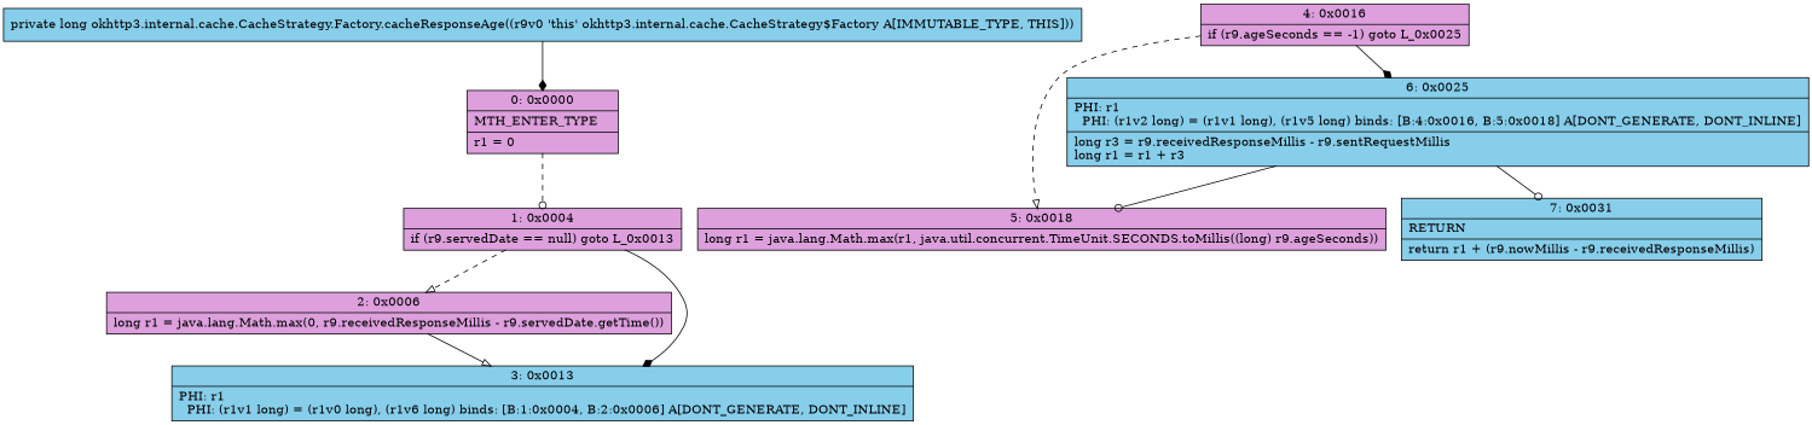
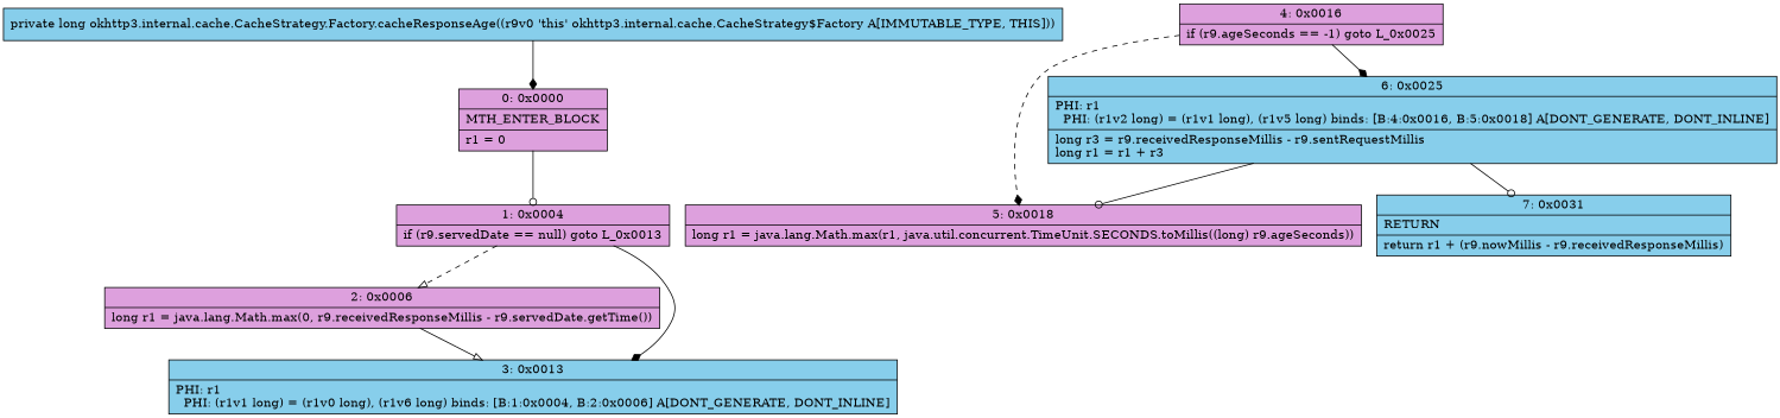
  digraph {
    node [fillcolor=plum shape=record style=filled]
    edge [arrowhead=diamond]
-   n1 [label="{0\:\ 0x0000|MTH_ENTER_TYPE\l|r1 = 0\l}"]
+   n1 [label="{0\:\ 0x0000|MTH_ENTER_BLOCK\l|r1 = 0\l}"]
    n2 [label="{1\:\ 0x0004|if (r9.servedDate == null) goto L_0x0013\l}"]
    n3 [label="{2\:\ 0x0006|long r1 = java.lang.Math.max(0, r9.receivedResponseMillis \- r9.servedDate.getTime())\l}"]
    n4 [fillcolor=skyblue label="{3\:\ 0x0013|PHI: r1 \l  PHI: (r1v1 long) = (r1v0 long), (r1v6 long) binds: [B:1:0x0004, B:2:0x0006] A[DONT_GENERATE, DONT_INLINE]\l}"]
    n5 [label="{4\:\ 0x0016|if (r9.ageSeconds == \-1) goto L_0x0025\l}"]
    n6 [label="{5\:\ 0x0018|long r1 = java.lang.Math.max(r1, java.util.concurrent.TimeUnit.SECONDS.toMillis((long) r9.ageSeconds))\l}"]
    n7 [fillcolor=skyblue label="{6\:\ 0x0025|PHI: r1 \l  PHI: (r1v2 long) = (r1v1 long), (r1v5 long) binds: [B:4:0x0016, B:5:0x0018] A[DONT_GENERATE, DONT_INLINE]\l|long r3 = r9.receivedResponseMillis \- r9.sentRequestMillis\llong r1 = r1 + r3\l}"]
    n8 [fillcolor=skyblue label="{7\:\ 0x0031|RETURN\l|return r1 + (r9.nowMillis \- r9.receivedResponseMillis)\l}"]
    n9 [fillcolor=skyblue label="{private long okhttp3.internal.cache.CacheStrategy.Factory.cacheResponseAge((r9v0 'this' okhttp3.internal.cache.CacheStrategy$Factory A[IMMUTABLE_TYPE, THIS])) }"]
-   n1 -> n2 [arrowhead=odot style=dashed]
+   n1 -> n2 [arrowhead=odot]
    n2 -> n3 [arrowhead=onormal style=dashed]
    n2 -> n4
    n3 -> n4 [arrowhead=onormal]
-   n5 -> n6 [arrowhead=onormal style=dashed]
+   n5 -> n6 [style=dashed]
    n5 -> n7
    n7 -> n6 [arrowhead=odot]
    n7 -> n8 [arrowhead=odot]
    n9 -> n1
  }
